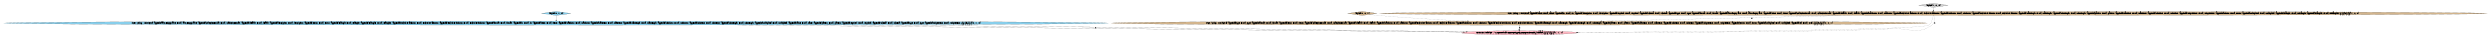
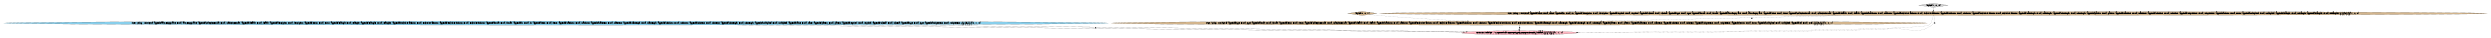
  digraph {
    node [fillcolor=tan shape=ellipse style=filled]
    edge [style=solid]
-   n1 [fillcolor=skyblue label="keySet['0', '1', '0']" shape=diamond]
    n2 [fillcolor=skyblue label="ASet<String> s = ASet.of().appendIf(allowEmptyValue != null,\"allowEmptyValue\").appendIf(collectionFormat != null,\"collectionFormat\").appendIf(_default != null,\"default\").appendIf(description != null,\"description\").appendIf(_enum != null,\"enum\").appendIf(example != null,\"example\").appendIf(examples != null,\"examples\").appendIf(exclusiveMaximum != null,\"exclusiveMaximum\").appendIf(exclusiveMinimum != null,\"exclusiveMinimum\").appendIf(format != null,\"format\").appendIf(in != null,\"in\").appendIf(items != null,\"items\").appendIf(maximum != null,\"maximum\").appendIf(maxItems != null,\"maxItems\").appendIf(maxLength != null,\"maxLength\").appendIf(minimum != null,\"minimum\").appendIf(minItems != null,\"minItems\").appendIf(minLength != null,\"minLength\").appendIf(multipleOf != null,\"multipleOf\").appendIf(name != null,\"name\").appendIf(pattern != null,\"pattern\").appendIf(required != null,\"required\").appendIf(schema != null,\"schema\").appendIf(type != null,\"type\").appendIf(uniqueItems != null,\"uniqueItems\")@@@3@@@['0', '1', '0']"]
    n3 [label="ASet<String> s = ASet.of().appendIf(name != null,\"name\").appendIf(in != null,\"in\").appendIf(description != null,\"description\").appendIf(required != null,\"required\").appendIf(schema != null,\"schema\").appendIf(type != null,\"type\").appendIf(format != null,\"format\").appendIf(allowEmptyValue != null,\"allowEmptyValue\").appendIf(items != null,\"items\").appendIf(collectionFormat != null,\"collectionFormat\").appendIf(_default != null,\"default\").appendIf(maximum != null,\"maximum\").appendIf(exclusiveMaximum != null,\"exclusiveMaximum\").appendIf(minimum != null,\"minimum\").appendIf(exclusiveMinimum != null,\"exclusiveMinimum\").appendIf(maxLength != null,\"maxLength\").appendIf(minLength != null,\"minLength\").appendIf(pattern != null,\"pattern\").appendIf(maxItems != null,\"maxItems\").appendIf(minItems != null,\"minItems\").appendIf(uniqueItems != null,\"uniqueItems\").appendIf(_enum != null,\"enum\").appendIf(multipleOf != null,\"multipleOf\").appendIf(example != null,\"x-example\").appendIf(examples != null,\"x-examples\")@@@3@@@['1', '0', '0']"]
    n4 [label="ASet<String> s = ASet.of().appendIf(type != null,\"type\").appendIf(format != null,\"format\").appendIf(items != null,\"items\").appendIf(collectionFormat != null,\"collectionFormat\").appendIf(_default != null,\"default\").appendIf(maximum != null,\"maximum\").appendIf(exclusiveMaximum != null,\"exclusiveMaximum\").appendIf(minimum != null,\"minimum\").appendIf(exclusiveMinimum != null,\"exclusiveMinimum\").appendIf(maxLength != null,\"maxLength\").appendIf(minLength != null,\"minLength\").appendIf(pattern != null,\"pattern\").appendIf(maxItems != null,\"maxItems\").appendIf(minItems != null,\"minItems\").appendIf(uniqueItems != null,\"uniqueItems\").appendIf(_enum != null,\"enum\").appendIf(multipleOf != null,\"multipleOf\").appendIf(ref != null,\"$ref\")@@@3@@@['0', '0', '1']"]
    n5 [fillcolor=lightpink label="return new MultiSet<>(s,super.edu.fdu.CPPDG.tinypdg.pe.ExpressionInfo@15afa9a)@@@4@@@['1', '1', '1']"]
    n6 [fillcolor=lightgrey label="keySet['1', '0', '0']" shape=diamond]
    n7 [label="keySet['0', '0', '1']" shape=diamond]
-   n1 -> n2
    n2 -> n5 [label=s]
    n2 -> n5
    n3 -> n4 [label=0 style=dashed]
    n3 -> n5 [style=dashed]
    n3 -> n5 [label=s style=dashed]
    n4 -> n5 [style=dashed]
    n4 -> n5 [label=s]
    n6 -> n3
    n7 -> n4 [style=dashed]
  }
